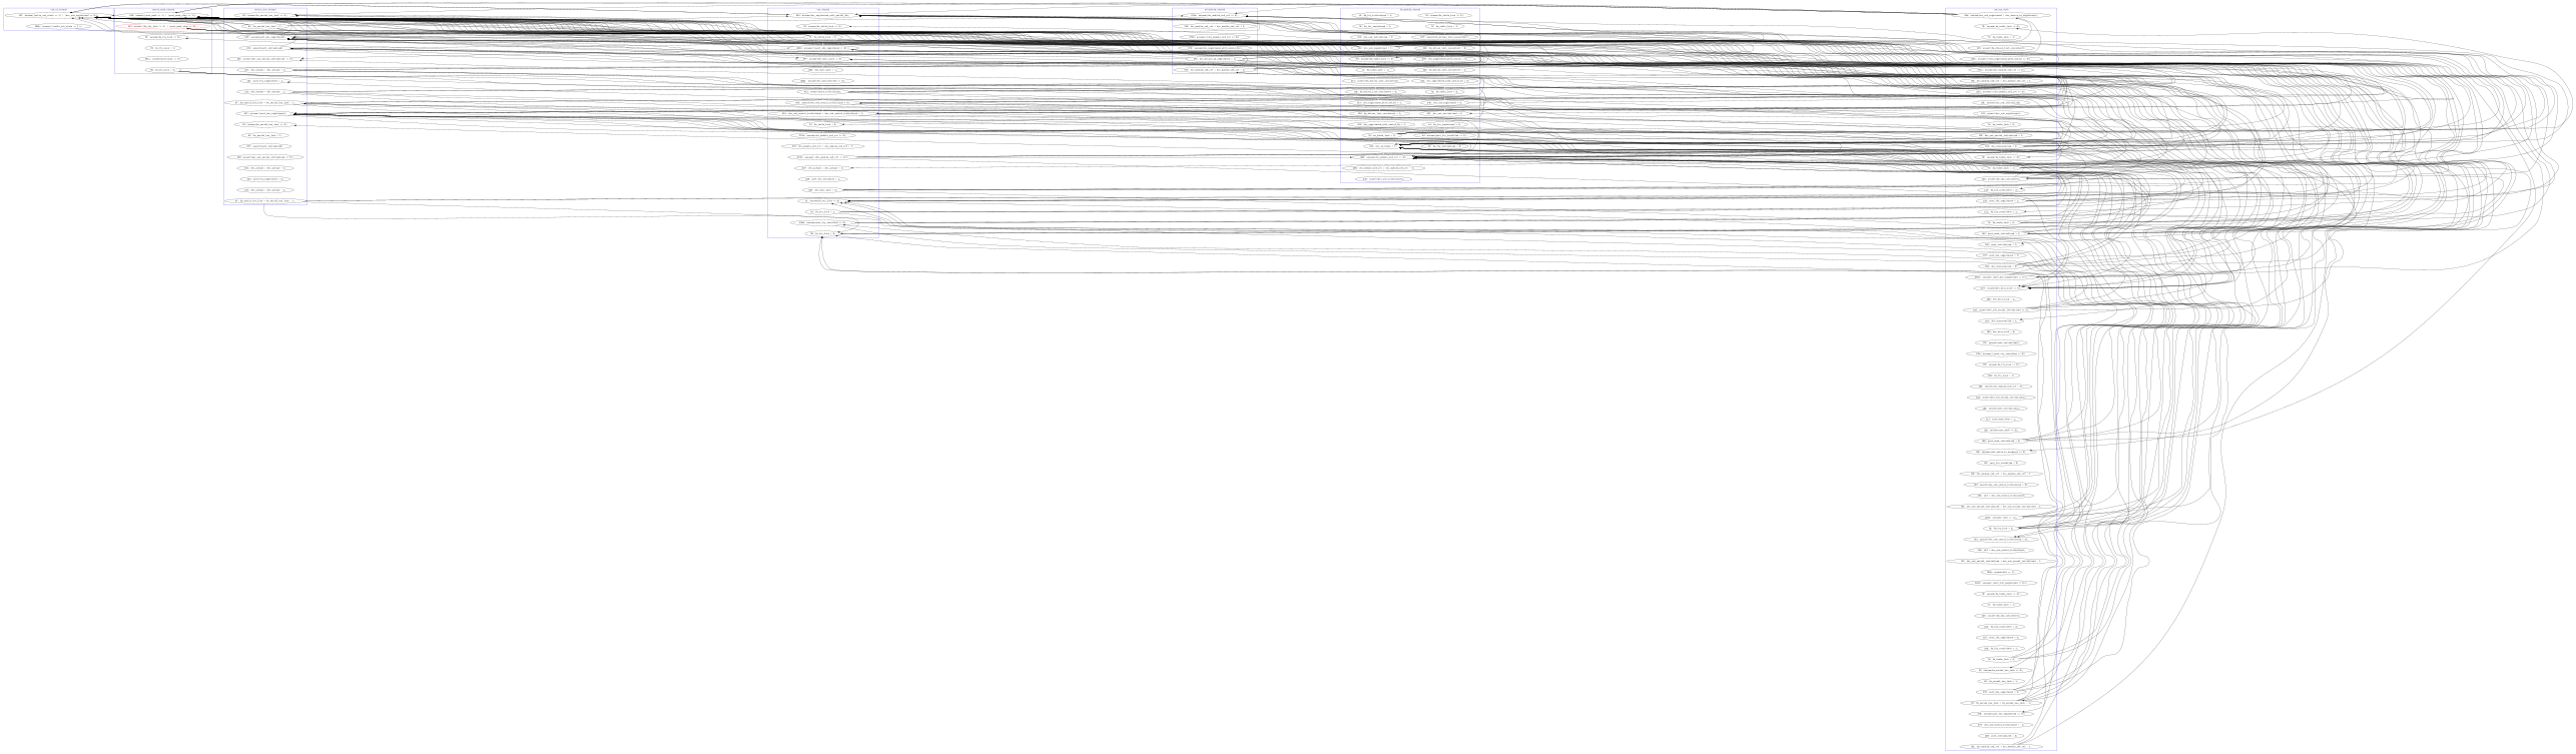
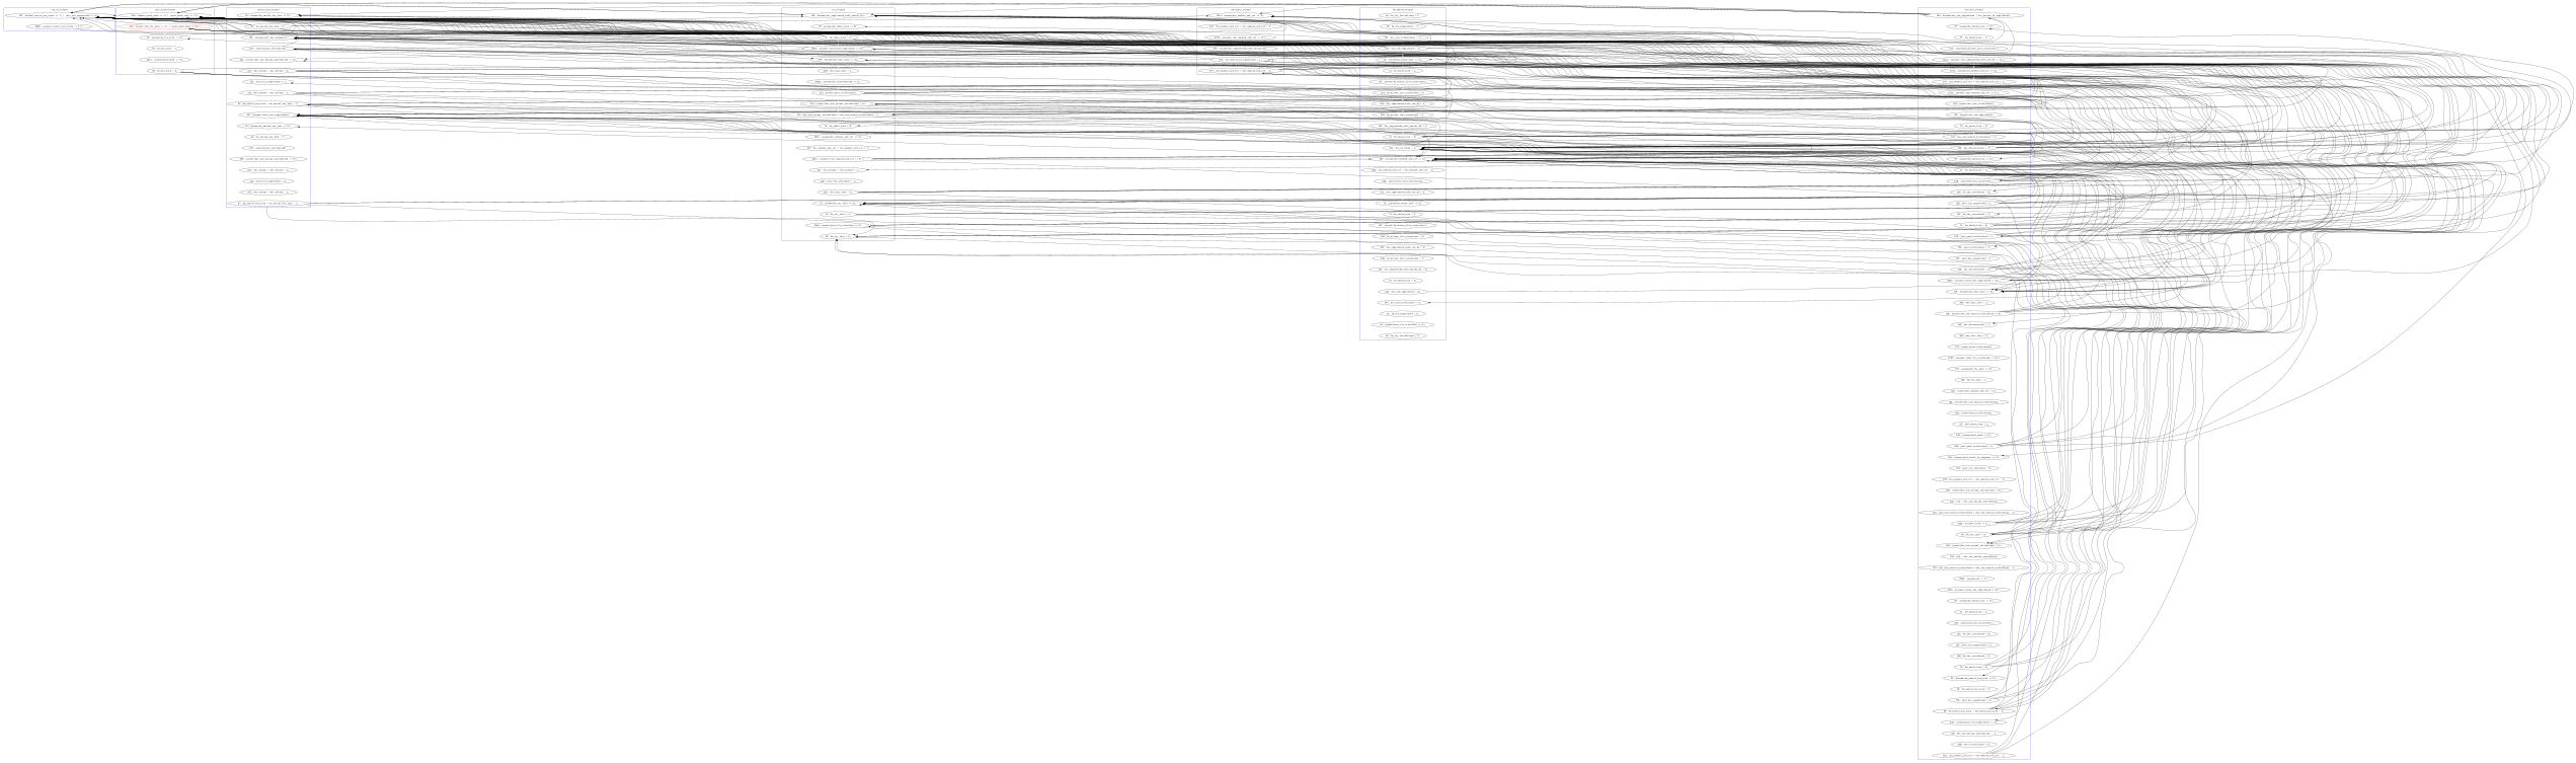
  digraph {
    fontname="IBM Plex Mono"
    node [fontname="IBM Plex Mono"]
    edge [color=black fontname="IBM Plex Mono" style=solid constraint=false]
    n1 [label="576: drv_device_id_registered = 1;"]
    n2 [label="577: drv_module_ref_cnt = drv_module_ref_cnt - 1;"]
    n3 [label="291a: assume(drv_module_ref_cnt >= 0);"]
    n4 [label="575: assume(drv_registered_with_serial_fw);"]
    n5 [label="292: drv_module_ref_cnt = drv_module_ref_cnt + 1;"]
    n6 [label="572b: assume(!(drv_module_ref_cnt <= 0));"]
    n7 [label="507: assume((write_urb_state == 1) | (drv_usb_registered == 0));"]
    n8 [label="508b: assume(!(write_urb_state == 1));"]
    n9 [label="518: assume((port_work == 1) | (port_work_stop == 1));"]
    n10 [color=red label="519: assert((fw_tty_lock != 2) | (port_work_stop == 0));"]
    n11 [label="98: fw_tty_lock = 0;"]
    n12 [label="92: assume(fw_tty_lock == 0);"]
    n13 [label="93: fw_tty_lock = 1;"]
    n14 [label="521a: assume(port_work == 0);"]
    n15 [label="87: fw_serial_bus_lock = fw_serial_bus_lock - 1;"]
    n16 [label="82: fw_serial_bus_lock = 1;"]
    n17 [label="237: assert(port_initialized);"]
-   n18 [label="533: assume(port_dev_registered);"]
+   n18 [label="533: assume(port_dev_progress);"]
    n19 [label="87: fw_serial_bus_lock = fw_serial_bus_lock - 1;"]
    n20 [label="81: assume(fw_serial_bus_lock == 0);"]
    n21 [label="225: assert(port_initialized);"]
    n22 [label="82: fw_serial_bus_lock = 1;"]
    n23 [label="226: assert(dev_usb_serial_initialized >= 0);"]
    n24 [label="227: dev_autopm = dev_autopm + 1;"]
    n25 [label="233: dev_autopm = dev_autopm - 1;"]
    n26 [label="537: assume(!port_dev_registered);"]
    n27 [label="81: assume(fw_serial_bus_lock == 0);"]
    n28 [label="241: dev_autopm = dev_autopm + 1;"]
    n29 [label="243: port_tty_registered = 0;"]
    n30 [label="247: dev_autopm = dev_autopm - 1;"]
    n31 [label="231: port_tty_registered = 1;"]
    n32 [label="238: assert(dev_usb_serial_initialized >= 0);"]
    n33 [label="70: assume(fw_table_lock == 0);"]
    n34 [label="544: assume(drv_registered_with_serial_fw);"]
    n35 [label="385: dev_disc_lock = 0;"]
    n36 [label="413: assert(port_initialized);"]
    n37 [label="415: dev_usb_serial_initialized = dev_usb_serial_initialized + 1;"]
    n38 [label="92: assume(fw_tty_lock == 0);"]
    n39 [label="76: fw_table_lock = 0;"]
    n40 [label="401b: assume(!(port_idr_registered == 0));"]
    n41 [label="93: fw_tty_lock = 1;"]
    n42 [label="291a: assume(drv_module_ref_cnt >= 0);"]
    n43 [label="292: drv_module_ref_cnt = drv_module_ref_cnt + 1;"]
    n44 [label="71: fw_table_lock = 1;"]
    n45 [label="98: fw_tty_lock = 0;"]
    n46 [label="379: assume(dev_disc_lock == 0);"]
    n47 [label="421b: assume(!(drv_module_ref_cnt <= 0));"]
    n48 [label="427: dev_autopm = dev_autopm + 1;"]
    n49 [label="548a: assume(port_tty_installed == 0);"]
    n50 [label="414: assert(dev_usb_serial_initialized > 0);"]
    n51 [label="380: dev_disc_lock = 1;"]
    n52 [label="408a: assume(dev_disconnected == 0);"]
    n53 [label="428: port_tty_installed = 1;"]
    n54 [label="484: assume(drv_module_ref_cnt == 0);"]
    n55 [label="330: assert(drv_usb_initialized);"]
+   n56 [label="331: drv_registered_with_usb_fw = 0;"]
    n57 [label="76: fw_table_lock = 0;"]
    n58 [label="70: assume(fw_table_lock == 0);"]
    n59 [label="71: fw_table_lock = 1;"]
    n60 [label="326: drv_id_table = 1;"]
    n61 [label="340: fw_driver_list_consistent = 1;"]
    n62 [label="342: drv_registered_with_serial_fw = 0;"]
    n63 [label="76: fw_table_lock = 0;"]
    n64 [label="346: drv_usb_registered = 0;"]
    n65 [label="318: fw_driver_list_consistent = 0;"]
    n66 [label="319: drv_registered_with_usb_fw = 1;"]
    n67 [label="312: drv_usb_registered = 1;"]
    n68 [label="317: assert(fw_driver_list_consistent);"]
    n69 [label="485: drv_module_ref_cnt = drv_module_ref_cnt - 1;"]
    n70 [label="55: fw_tty_registered = 1;"]
    n71 [label="311: drv_usb_initialized = 1;"]
    n72 [label="347: drv_usb_initialized = 0;"]
    n73 [label="61: fw_tty_registered = 0;"]
    n74 [label="64: assume(port_tty_installed == 0);"]
    n75 [label="320: fw_driver_list_consistent = 1;"]
    n76 [label="339: drv_registered_with_usb_fw = 0;"]
    n77 [label="70: assume(fw_table_lock == 0);"]
    n78 [label="71: fw_table_lock = 1;"]
    n79 [label="322: drv_registered_with_serial_fw = 1;"]
    n80 [label="65: fw_tty_initialized = 0;"]
    n81 [label="338: fw_driver_list_consistent = 0;"]
    n82 [label="54: fw_tty_initialized = 1;"]
    n83 [label="337: assert(fw_driver_list_consistent);"]
    n84 [label="76: fw_table_lock = 0;"]
    n85 [label="71: fw_table_lock = 1;"]
    n86 [label="379: assume(dev_disc_lock == 0);"]
    n87 [label="98: fw_tty_lock = 0;"]
    n88 [label="70: assume(fw_table_lock == 0);"]
    n89 [label="149: fw_idr_consistent = 0;"]
    n90 [label="150: port_idr_registered = 1;"]
    n91 [label="174b: assume(!(port_tty_installed == 0));"]
    n92 [label="179: assume(fw_tty_lock == 0);"]
    n93 [label="76: fw_table_lock = 0;"]
    n94 [label="155: port_work_initialized = 1;"]
    n95 [label="168: assert(dev_usb_serial_initialized >= 0);"]
    n96 [label="87: fw_serial_bus_lock = fw_serial_bus_lock - 1;"]
    n97 [label="253: assert(dev_usb_serial_initialized > 0);"]
    n98 [label="143: dev_disconnected = 1;"]
    n99 [label="148: assert(fw_idr_consistent);"]
    n100 [label="158: dev_disconnected = 0;"]
    n101 [label="278: assume(port_tty_registered == 0);"]
    n102 [label="180: fw_tty_lock = 2;"]
    n103 [label="188: port_work_initialized = 0;"]
    n104 [label="184: assert(dev_usb_serial_initialized);"]
    n105 [label="185: assert(port_initialized);"]
    n106 [label="265: assert(fw_idr_consistent);"]
    n107 [label="266: fw_idr_consistent = 0;"]
    n108 [label="157: port_dev_registered = 1;"]
    n109 [label="81: assume(fw_serial_bus_lock == 0);"]
    n110 [label="82: fw_serial_bus_lock = 1;"]
    n111 [label="70: assume(fw_table_lock == 0);"]
    n112 [label="156: port_initialized = 1;"]
    n113 [label="194: drv_module_ref_cnt = drv_module_ref_cnt - 1;"]
    n114 [label="253: assert(dev_usb_serial_initialized > 0);"]
    n115 [label="501b: assume(!(port_dev_registered == 0));"]
    n116 [label="115: assert(fw_driver_list_consistent);"]
    n117 [label="116b: assume(!(drv_registered_with_usb_fw == 0));"]
    n118 [label="276: port_dev_registered = 0;"]
    n119 [label="279: dev_usb_serial_initialized = -1;"]
    n120 [label="280: port_initialized = 0;"]
    n121 [label="496: assume(drv_usb_registered | drv_device_id_registered);"]
    n122 [label="268: fw_idr_consistent = 1;"]
    n123 [label="190: assume(port_write_in_progress == 0);"]
    n124 [label="71: fw_table_lock = 1;"]
    n125 [label="169: dev_disconnected = 1;"]
    n126 [label="385: dev_disc_lock = 0;"]
    n127 [label="76: fw_table_lock = 0;"]
    n128 [label="133: dev_usb_serial_initialized = 1;"]
    n129 [label="380: dev_disc_lock = 1;"]
    n130 [label="260b: assume(!(old == 1));"]
    n131 [label="256: old = dev_usb_serial_initialized;"]
    n132 [label="257: dev_usb_serial_initialized = dev_usb_serial_initialized - 1;"]
    n133 [label="220: assume(port_work == 0);"]
    n134 [label="291a: assume(drv_module_ref_cnt >= 0);"]
    n135 [label="129: assert(drv_usb_registered);"]
    n136 [label="217: port_work_stop = 1;"]
    n137 [label="183: assert(drv_module_ref_cnt > 0);"]
    n138 [label="151: fw_idr_consistent = 1;"]
    n139 [label="123b: assume(!(drv_module_ref_cnt <= 0));"]
    n140 [label="128: assert(drv_usb_initialized);"]
    n141 [label="256: old = dev_usb_serial_initialized;"]
    n142 [label="257: dev_usb_serial_initialized = dev_usb_serial_initialized - 1;"]
    n143 [label="260a: assume(old == 1);"]
    n144 [label="262b: assume(!(port_idr_registered == 0));"]
    n145 [label="191: port_tty_installed = 0;"]
    n146 [label="281: drv_module_ref_cnt = drv_module_ref_cnt - 1;"]
    n147 [label="70: assume(fw_table_lock == 0);"]
    n148 [label="71: fw_table_lock = 1;"]
    n149 [label="292: drv_module_ref_cnt = drv_module_ref_cnt + 1;"]
    n150 [label="172: assert(port_initialized);"]
    n151 [label="267: port_idr_registered = 0;"]
    subgraph cluster_1 {
      color=blue
      label=attribute_thread
      n1
      n2
      n3
      n4
      n5
      n6
    }
    subgraph cluster_2 {
      color=blue
      label=usb_cb_thread
      n7
      n8
    }
    subgraph cluster_3 {
      color=blue
-     label=assert_work_thread
+     label=port_work_thread
      n9
      n10
      n11
      n12
      n13
      n14
    }
    subgraph cluster_4 {
      color=blue
      label=device_bus_thread
      n15
      n16
      n17
      n18
      n19
      n20
      n21
      n22
      n23
      n24
      n25
      n26
      n27
      n28
      n29
      n30
      n31
      n32
    }
    subgraph cluster_5 {
      color=blue
      label=tty_thread
      n33
      n34
      n35
      n36
      n37
      n38
      n39
      n40
      n41
      n42
      n43
      n44
      n45
      n46
      n47
      n48
      n49
      n50
      n51
      n52
      n53
    }
    subgraph cluster_6 {
      color=blue
      label=fw_module_thread
      n54
      n55
+     n56
      n57
      n58
      n59
      n60
      n61
      n62
      n63
      n64
      n65
      n66
      n67
      n68
      n69
      n70
      n71
      n72
      n73
      n74
      n75
      n76
      n77
      n78
      n79
      n80
      n81
      n82
      n83
    }
    subgraph cluster_7 {
      color=blue
-     label=usb_bus_with
+     label=usb_bus_thread
      n84
      n85
      n86
      n87
      n88
      n89
      n90
      n91
      n92
      n93
      n94
      n95
      n96
      n97
      n98
      n99
      n100
      n101
      n102
      n103
      n104
      n105
      n106
      n107
      n108
      n109
      n110
      n111
      n112
      n113
      n114
      n115
      n116
      n117
      n118
      n119
      n120
      n121
      n122
      n123
      n124
      n125
      n126
      n127
      n128
      n129
      n130
      n131
      n132
      n133
      n134
      n135
      n136
      n137
      n138
      n139
      n140
      n141
      n142
      n143
      n144
      n145
      n146
      n147
      n148
      n149
      n150
      n151
    }
    n1 -> n2 [color=white constraint=""]
    n1 -> n7
    n1 -> n9
    n1 -> n18
    n1 -> n34
    n1 -> n60
    n1 -> n99
    n2 -> n7
    n2 -> n9
    n2 -> n18
    n2 -> n34
+   n2 -> n60
    n2 -> n89
    n3 -> n5 [color=white constraint=""]
    n4 -> n1 [color=white constraint=""]
    n5 -> n6 [color=white constraint=""]
    n6 -> n4 [color=white constraint=""]
    n7 -> n8 [color=white constraint=""]
    n8 -> n72
    n9 -> n7
    n9 -> n10 [color=white constraint=""]
    n9 -> n26
    n9 -> n34
    n9 -> n38
    n9 -> n54
    n9 -> n123
    n10 -> n7
    n10 -> n12 [color=white constraint=""]
    n10 -> n26
    n10 -> n38
    n10 -> n54
    n10 -> n87
    n11 -> n7
    n11 -> n26
    n11 -> n38
    n11 -> n54
    n11 -> n97
    n12 -> n13 [color=white constraint=""]
    n13 -> n14 [color=white constraint=""]
    n14 -> n11 [color=white constraint=""]
    n15 -> n7
    n15 -> n45
    n15 -> n54
    n15 -> n101
    n16 -> n17 [color=white constraint=""]
    n17 -> n32 [color=white constraint=""]
    n18 -> n7
    n18 -> n9
    n18 -> n21 [color=white constraint=""]
    n18 -> n46
    n18 -> n60
    n18 -> n115
    n19 -> n7
    n19 -> n9
    n19 -> n26 [color=white constraint=""]
    n19 -> n38
    n19 -> n54
    n19 -> n125
    n20 -> n16 [color=white constraint=""]
    n21 -> n7
    n21 -> n9
    n21 -> n23 [color=white constraint=""]
    n21 -> n37
    n21 -> n54
    n21 -> n86
    n22 -> n3
    n22 -> n7
    n22 -> n9
    n22 -> n18 [color=white constraint=""]
    n22 -> n34
    n22 -> n60
    n22 -> n111
    n23 -> n24 [color=white constraint=""]
    n24 -> n7
    n24 -> n9
    n24 -> n31 [color=white constraint=""]
    n24 -> n39
    n24 -> n60
    n24 -> n86
    n25 -> n7
    n25 -> n9
    n25 -> n19 [color=white constraint=""]
    n25 -> n48
    n25 -> n54
    n25 -> n86
    n26 -> n7
    n26 -> n20 [color=white constraint=""]
    n26 -> n45
    n26 -> n54
    n26 -> n96
    n27 -> n22 [color=white constraint=""]
    n28 -> n29 [color=white constraint=""]
    n29 -> n30 [color=white constraint=""]
    n30 -> n15 [color=white constraint=""]
    n31 -> n25 [color=white constraint=""]
    n32 -> n28 [color=white constraint=""]
    n33 -> n44 [color=white constraint=""]
    n34 -> n7
    n34 -> n18
    n34 -> n33 [color=white constraint=""]
    n34 -> n60
    n34 -> n138
    n35 -> n7
    n35 -> n9
    n35 -> n19
    n35 -> n38 [color=white constraint=""]
    n35 -> n54
    n35 -> n86
    n36 -> n7
    n36 -> n9
    n36 -> n21
    n36 -> n50 [color=white constraint=""]
    n36 -> n60
    n36 -> n86
    n37 -> n7
    n37 -> n9
    n37 -> n23
    n37 -> n39 [color=white constraint=""]
    n37 -> n54
    n37 -> n86
    n38 -> n41 [color=white constraint=""]
    n39 -> n42 [color=white constraint=""]
    n40 -> n7
+   n40 -> n9
    n40 -> n23
    n40 -> n46 [color=white constraint=""]
    n40 -> n60
    n40 -> n112
    n41 -> n7
    n41 -> n26
    n41 -> n49 [color=white constraint=""]
    n41 -> n54
    n41 -> n97
    n42 -> n43 [color=white constraint=""]
    n43 -> n47 [color=white constraint=""]
    n44 -> n7
    n44 -> n9
    n44 -> n18
    n44 -> n40 [color=white constraint=""]
    n44 -> n60
    n44 -> n94
    n45 -> n7
    n45 -> n54
    n46 -> n51 [color=white constraint=""]
    n47 -> n7
    n47 -> n9
    n47 -> n31
    n47 -> n48 [color=white constraint=""]
    n47 -> n54
    n47 -> n86
    n48 -> n53 [color=white constraint=""]
    n49 -> n7
    n49 -> n26
    n49 -> n45 [color=white constraint=""]
    n49 -> n54
    n49 -> n109
    n50 -> n7
    n50 -> n9
    n50 -> n21
    n50 -> n37 [color=white constraint=""]
    n50 -> n54
    n50 -> n86
    n51 -> n52 [color=white constraint=""]
    n52 -> n36 [color=white constraint=""]
    n53 -> n35 [color=white constraint=""]
    n54 -> n69 [color=white constraint=""]
+   n55 -> n56 [color=white constraint=""]
+   n56 -> n58 [color=white constraint=""]
    n57 -> n3
    n57 -> n7
    n57 -> n9
    n57 -> n27
    n57 -> n34
    n57 -> n60 [color=white constraint=""]
    n57 -> n88
    n58 -> n59 [color=white constraint=""]
    n59 -> n83 [color=white constraint=""]
    n60 -> n7
    n60 -> n9
    n60 -> n21
    n60 -> n50
    n60 -> n54 [color=white constraint=""]
    n60 -> n86
    n61 -> n62 [color=white constraint=""]
    n62 -> n63 [color=white constraint=""]
    n63 -> n64 [color=white constraint=""]
    n64 -> n7
    n64 -> n72 [color=white constraint=""]
    n65 -> n66 [color=white constraint=""]
    n66 -> n75 [color=white constraint=""]
    n67 -> n3
    n67 -> n7
    n67 -> n9
    n67 -> n27
    n67 -> n34
    n67 -> n77 [color=white constraint=""]
    n67 -> n121
    n68 -> n65 [color=white constraint=""]
    n69 -> n55 [color=white constraint=""]
    n70 -> n71 [color=white constraint=""]
    n71 -> n67 [color=white constraint=""]
    n72 -> n73 [color=white constraint=""]
    n73 -> n74 [color=white constraint=""]
    n74 -> n80 [color=white constraint=""]
    n75 -> n79 [color=white constraint=""]
    n76 -> n61 [color=white constraint=""]
    n77 -> n78 [color=white constraint=""]
    n78 -> n68 [color=white constraint=""]
    n79 -> n57 [color=white constraint=""]
    n81 -> n76 [color=white constraint=""]
    n82 -> n70 [color=white constraint=""]
    n83 -> n81 [color=white constraint=""]
    n84 -> n7
    n84 -> n9
    n84 -> n18
    n84 -> n33
    n84 -> n60
    n84 -> n94 [color=white constraint=""]
    n85 -> n3
    n85 -> n7
    n85 -> n9
    n85 -> n18
    n85 -> n34
    n85 -> n60
    n85 -> n99 [color=white constraint=""]
    n86 -> n129 [color=white constraint=""]
    n87 -> n7
    n87 -> n12
    n87 -> n26
    n87 -> n38
    n87 -> n54
    n87 -> n97 [color=white constraint=""]
    n88 -> n124 [color=white constraint=""]
    n89 -> n90 [color=white constraint=""]
    n90 -> n7
    n90 -> n9
    n90 -> n18
    n90 -> n34
    n90 -> n60
    n90 -> n138 [color=white constraint=""]
    n91 -> n92 [color=white constraint=""]
    n92 -> n102 [color=white constraint=""]
    n93 -> n7
    n93 -> n26
    n93 -> n49
    n93 -> n54
    n93 -> n109 [color=white constraint=""]
    n94 -> n7
    n94 -> n9
    n94 -> n18
    n94 -> n40
    n94 -> n60
    n94 -> n112 [color=white constraint=""]
    n95 -> n7
    n95 -> n9
    n95 -> n19
    n95 -> n38
    n95 -> n54
    n95 -> n125 [color=white constraint=""]
    n96 -> n7
    n96 -> n20
    n96 -> n45
    n96 -> n54
    n96 -> n101 [color=white constraint=""]
    n97 -> n131 [color=white constraint=""]
    n98 -> n3
    n98 -> n7
    n98 -> n9
    n98 -> n27
    n98 -> n34
    n98 -> n60
    n98 -> n111 [color=white constraint=""]
    n99 -> n2
    n99 -> n7
    n99 -> n9
    n99 -> n18
    n99 -> n34
    n99 -> n60
    n99 -> n89 [color=white constraint=""]
    n100 -> n7
    n100 -> n9
    n100 -> n18
    n100 -> n46
    n100 -> n60
    n100 -> n115 [color=white constraint=""]
    n101 -> n119 [color=white constraint=""]
    n102 -> n137 [color=white constraint=""]
    n103 -> n7
    n103 -> n9
    n103 -> n26
    n103 -> n38
    n103 -> n54
    n103 -> n123 [color=white constraint=""]
    n104 -> n105 [color=white constraint=""]
    n105 -> n136 [color=white constraint=""]
    n106 -> n107 [color=white constraint=""]
    n107 -> n151 [color=white constraint=""]
    n108 -> n100 [color=white constraint=""]
    n109 -> n110 [color=white constraint=""]
    n110 -> n118 [color=white constraint=""]
    n111 -> n85 [color=white constraint=""]
    n112 -> n108 [color=white constraint=""]
    n113 -> n114 [color=white constraint=""]
    n114 -> n141 [color=white constraint=""]
    n115 -> n7
    n115 -> n9
    n115 -> n21
    n115 -> n46
    n115 -> n60
    n115 -> n86 [color=white constraint=""]
    n116 -> n117 [color=white constraint=""]
    n117 -> n134 [color=white constraint=""]
    n118 -> n7
    n118 -> n26
    n118 -> n45
    n118 -> n54
    n118 -> n96 [color=white constraint=""]
    n119 -> n120 [color=white constraint=""]
    n120 -> n146 [color=white constraint=""]
    n121 -> n3
    n121 -> n7
    n121 -> n9
    n121 -> n27
    n121 -> n34
    n121 -> n77
    n121 -> n88 [color=white constraint=""]
    n122 -> n93 [color=white constraint=""]
    n123 -> n145 [color=white constraint=""]
    n124 -> n116 [color=white constraint=""]
    n125 -> n126 [color=white constraint=""]
    n126 -> n150 [color=white constraint=""]
    n127 -> n128 [color=white constraint=""]
    n128 -> n98 [color=white constraint=""]
    n129 -> n95 [color=white constraint=""]
    n130 -> n7
    n130 -> n10
    n130 -> n26
    n130 -> n38
    n130 -> n54
    n130 -> n87 [color=white constraint=""]
    n131 -> n132 [color=white constraint=""]
    n132 -> n143 [color=white constraint=""]
    n133 -> n103 [color=white constraint=""]
    n134 -> n149 [color=white constraint=""]
    n135 -> n127 [color=white constraint=""]
    n136 -> n133 [color=white constraint=""]
    n137 -> n104 [color=white constraint=""]
    n138 -> n84 [color=white constraint=""]
    n139 -> n140 [color=white constraint=""]
    n140 -> n135 [color=white constraint=""]
    n141 -> n142 [color=white constraint=""]
    n142 -> n130 [color=white constraint=""]
    n143 -> n144 [color=white constraint=""]
    n144 -> n147 [color=white constraint=""]
    n145 -> n113 [color=white constraint=""]
    n146 -> n7
    n146 -> n45
    n146 -> n54
    n147 -> n148 [color=white constraint=""]
    n148 -> n106 [color=white constraint=""]
    n149 -> n139 [color=white constraint=""]
    n150 -> n91 [color=white constraint=""]
    n151 -> n122 [color=white constraint=""]
  }
